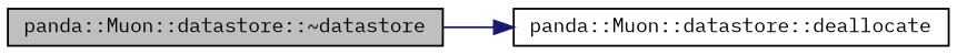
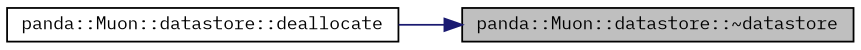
  digraph {
    rankdir=LR
    fontname="IBM Plex Mono"
    node [color=black fontname="IBM Plex Mono" fontsize=10 shape=record style=filled]
    n1 [fillcolor=grey75 fontcolor=black height=0.2 label="panda::Muon::datastore::~datastore" width=0.4]
    n2 [fillcolor=white height=0.2 label="panda::Muon::datastore::deallocate" width=0.4]
-   n1 -> n2 [color=midnightblue fontname="IBM Plex Mono" fontsize=10 labelfontname=Helvetica labelfontsize=10 style=solid]
+   n2 -> n1 [color=midnightblue fontname="IBM Plex Mono" fontsize=10 labelfontname=Helvetica labelfontsize=10 style=solid]
  }
